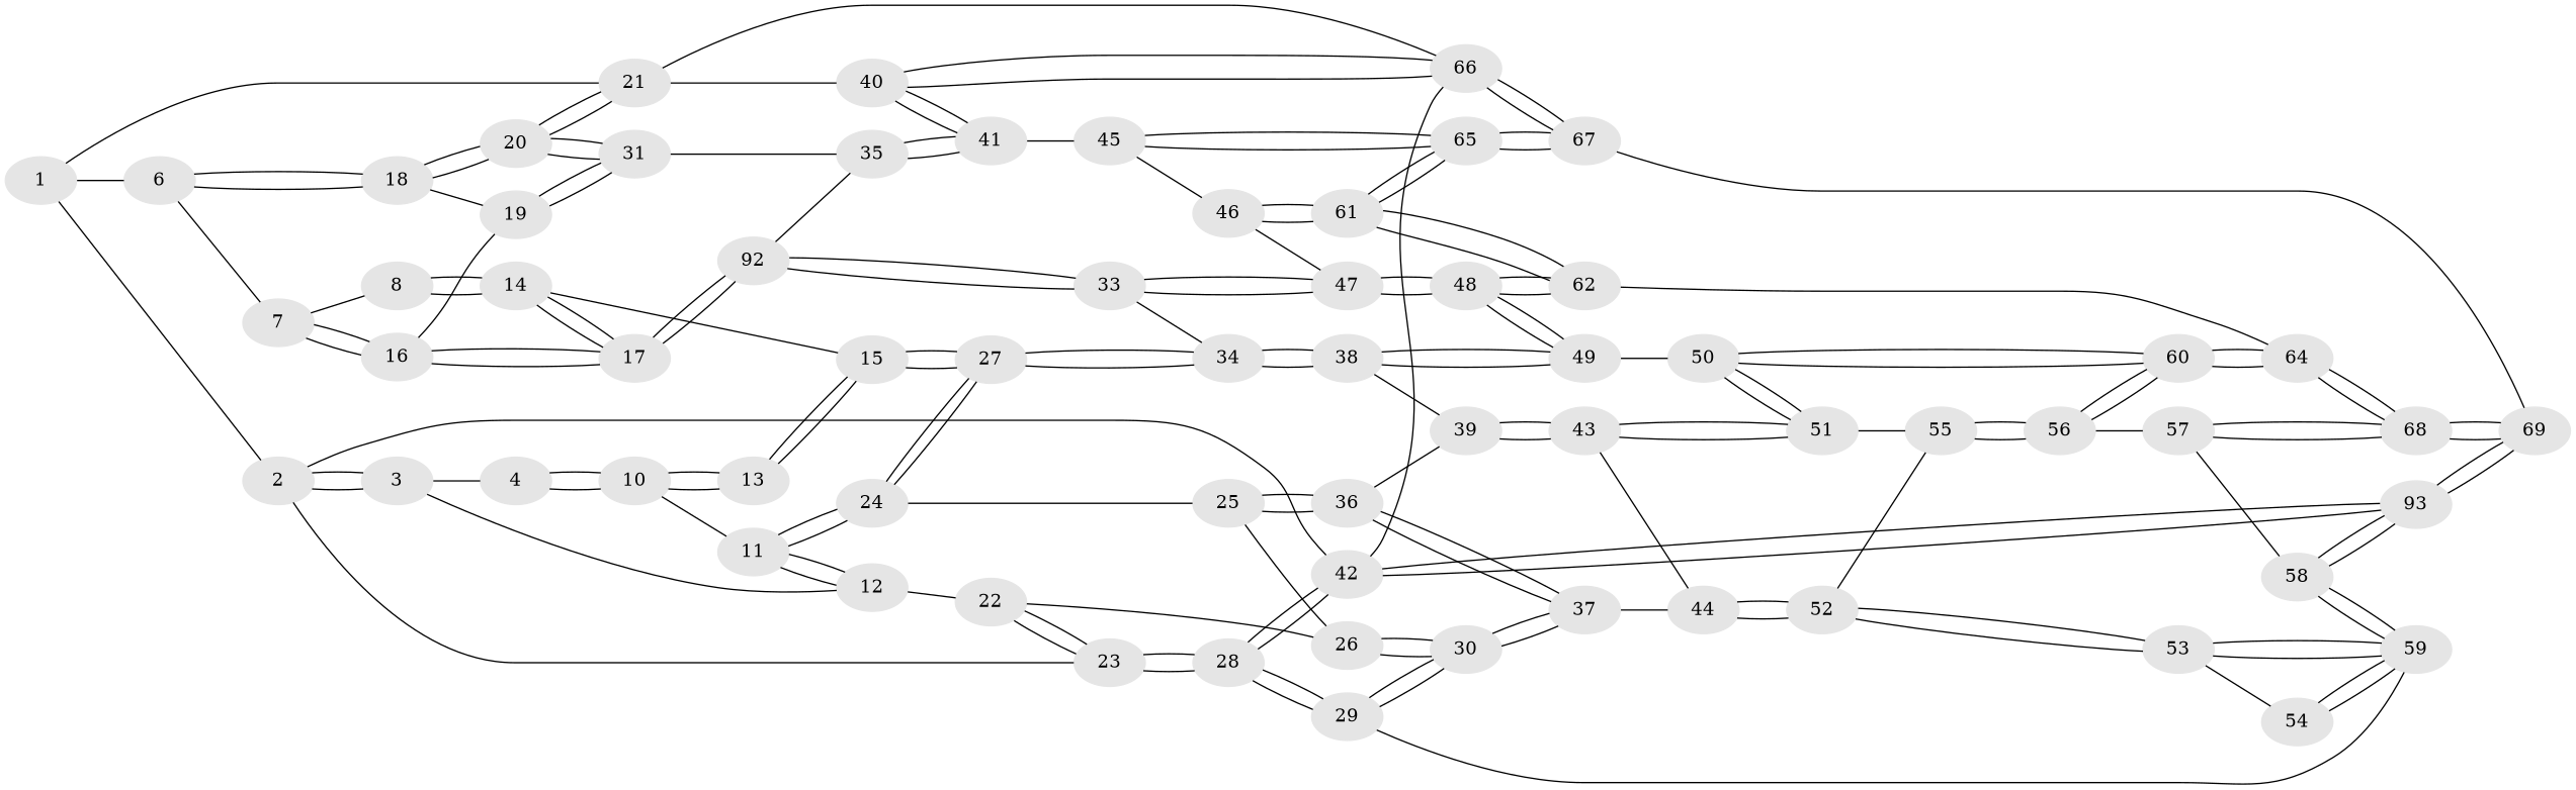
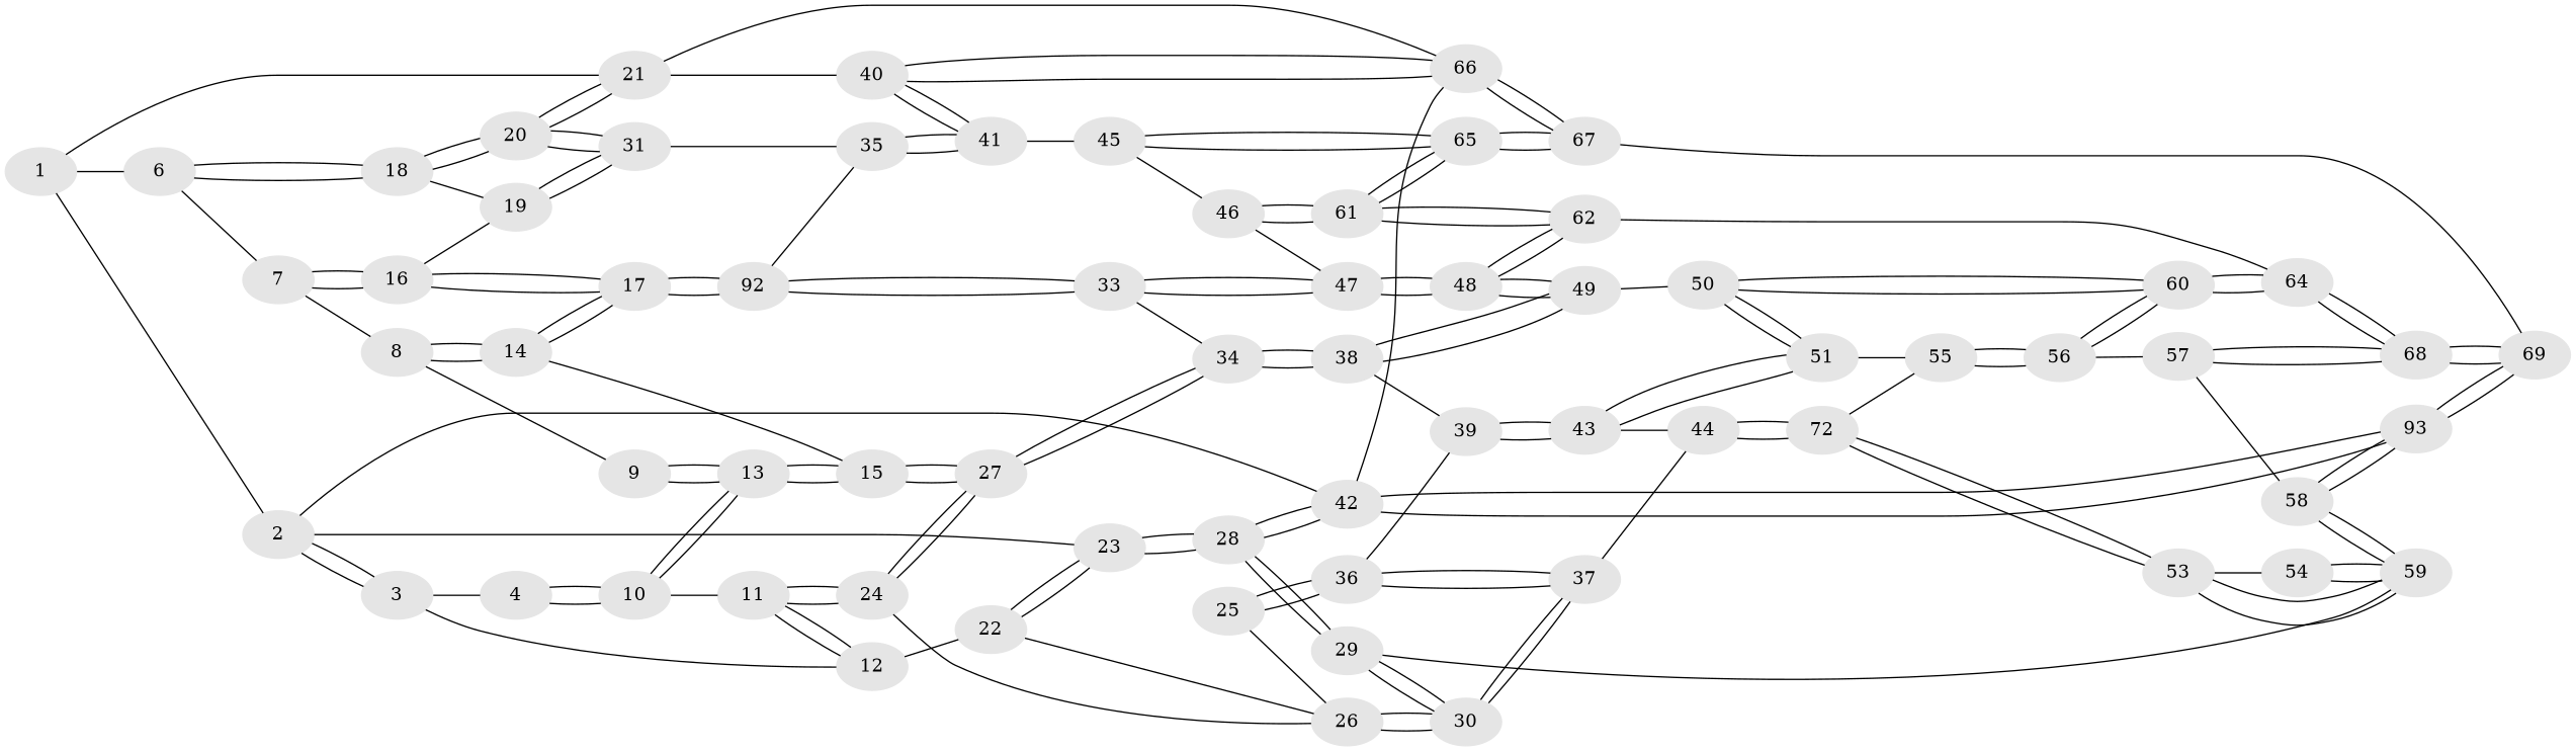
  graph {
    rankdir=LR
    node [color=gray90 style=filled]
    1
    2
    6
    21
    3
    23
    42
    7
    18
    40
    66
    4
    12
    28
    n15 [label=93]
    10
    22
    13
    11
+   9
    8
    16
    19
    20
    14
    17
    15
    24
    27
    25
    26
    n32 [label=92]
    34
    31
    35
    33
    41
    67
    30
    29
    36
    37
    39
    38
    59
    54
    44
    47
    48
    49
    45
    43
-   52
+   52 [label=72]
    50
    51
    46
    65
    69
    55
    53
    61
    62
    64
    60
    56
    57
    58
    68
    1 -- 2
    1 -- 6
    1 -- 21
    2 -- 3
    2 -- 3
    2 -- 23
    2 -- 42
    6 -- 7
    6 -- 18
    6 -- 18
    21 -- 40
    21 -- 66
    3 -- 4
    3 -- 12
    23 -- 28
    23 -- 28
    42 -- 66
    42 -- n15
    42 -- n15
    7 -- 8
    7 -- 16
    7 -- 16
    18 -- 19
    18 -- 20
    18 -- 20
    40 -- 66
    40 -- 66
    40 -- 41
    40 -- 41
    66 -- 67
    66 -- 67
    4 -- 10
    4 -- 10
    12 -- 22
    28 -- 42
    28 -- 42
    28 -- 29
    28 -- 29
    n15 -- 69
    n15 -- 69
    10 -- 13
    10 -- 13
    10 -- 11
    22 -- 23
    22 -- 23
    22 -- 26
    13 -- 15
    13 -- 15
    11 -- 12
    11 -- 12
    11 -- 24
    11 -- 24
+   9 -- 13
+   9 -- 13
+   8 -- 9
    8 -- 14
    8 -- 14
    16 -- 19
    16 -- 17
    16 -- 17
    19 -- 31
    19 -- 31
    20 -- 21
    20 -- 21
    20 -- 31
    20 -- 31
    14 -- 17
    14 -- 17
    14 -- 15
    17 -- n32
    17 -- n32
    15 -- 27
    15 -- 27
    24 -- 27
    24 -- 27
-   24 -- 25
+   24 -- 26
    27 -- 34
    27 -- 34
    25 -- 26
    25 -- 36
    25 -- 36
    26 -- 30
    26 -- 30
    n32 -- 35
    n32 -- 33
    n32 -- 33
    34 -- 38
    34 -- 38
    31 -- 35
    35 -- 41
    35 -- 41
    33 -- 34
    33 -- 47
    33 -- 47
    41 -- 45
    67 -- 69
    30 -- 37
    30 -- 37
    29 -- 30
    29 -- 30
    29 -- 59
    36 -- 37
    36 -- 37
    36 -- 39
    37 -- 44
    39 -- 43
    39 -- 43
    38 -- 39
    38 -- 49
    38 -- 49
    54 -- 59
    54 -- 59
    44 -- 52
    44 -- 52
    47 -- 48
    47 -- 48
    48 -- 49
    48 -- 49
    48 -- 62
    48 -- 62
    49 -- 50
    45 -- 46
    45 -- 65
    45 -- 65
    43 -- 44
    43 -- 51
    43 -- 51
    52 -- 55
    52 -- 53
    52 -- 53
    50 -- 51
    50 -- 51
    50 -- 60
    50 -- 60
    51 -- 55
    46 -- 47
    46 -- 61
    46 -- 61
    65 -- 67
    65 -- 67
    55 -- 56
    55 -- 56
    53 -- 59
    53 -- 59
    53 -- 54
    61 -- 65
    61 -- 65
    61 -- 62
    61 -- 62
    62 -- 64
    64 -- 68
    64 -- 68
    60 -- 64
    60 -- 64
    56 -- 60
    56 -- 60
    56 -- 57
    57 -- 58
    57 -- 68
    57 -- 68
    58 -- n15
    58 -- n15
    58 -- 59
    58 -- 59
    68 -- 69
    68 -- 69
  }
